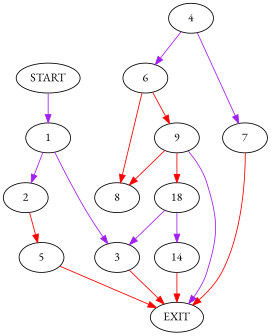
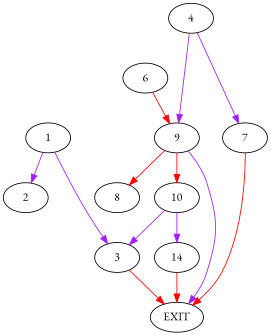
  digraph {
    fontname="EB Garamond"
    node [fontname="EB Garamond"]
    edge [color=red fontname="EB Garamond"]
-   n1 [label=START]
    1
    2
    3
    n5 [label=EXIT]
-   5
    4
    6
    7
    8
    9
-   10 [label=18]
+   10
    n13 [label=14]
-   n1 -> 1 [color=purple]
    1 -> 2 [color=purple]
    1 -> 3 [color=purple]
-   2 -> 5
    3 -> n5
-   5 -> n5
-   4 -> 6 [color=purple]
+   4 -> 9 [color=purple]
    4 -> 7 [color=purple]
-   6 -> 8
    6 -> 9
    7 -> n5
    9 -> n5 [color=purple]
    9 -> 8
    9 -> 10
    10 -> 3 [color=purple]
    10 -> n13 [color=purple]
    n13 -> n5
  }
